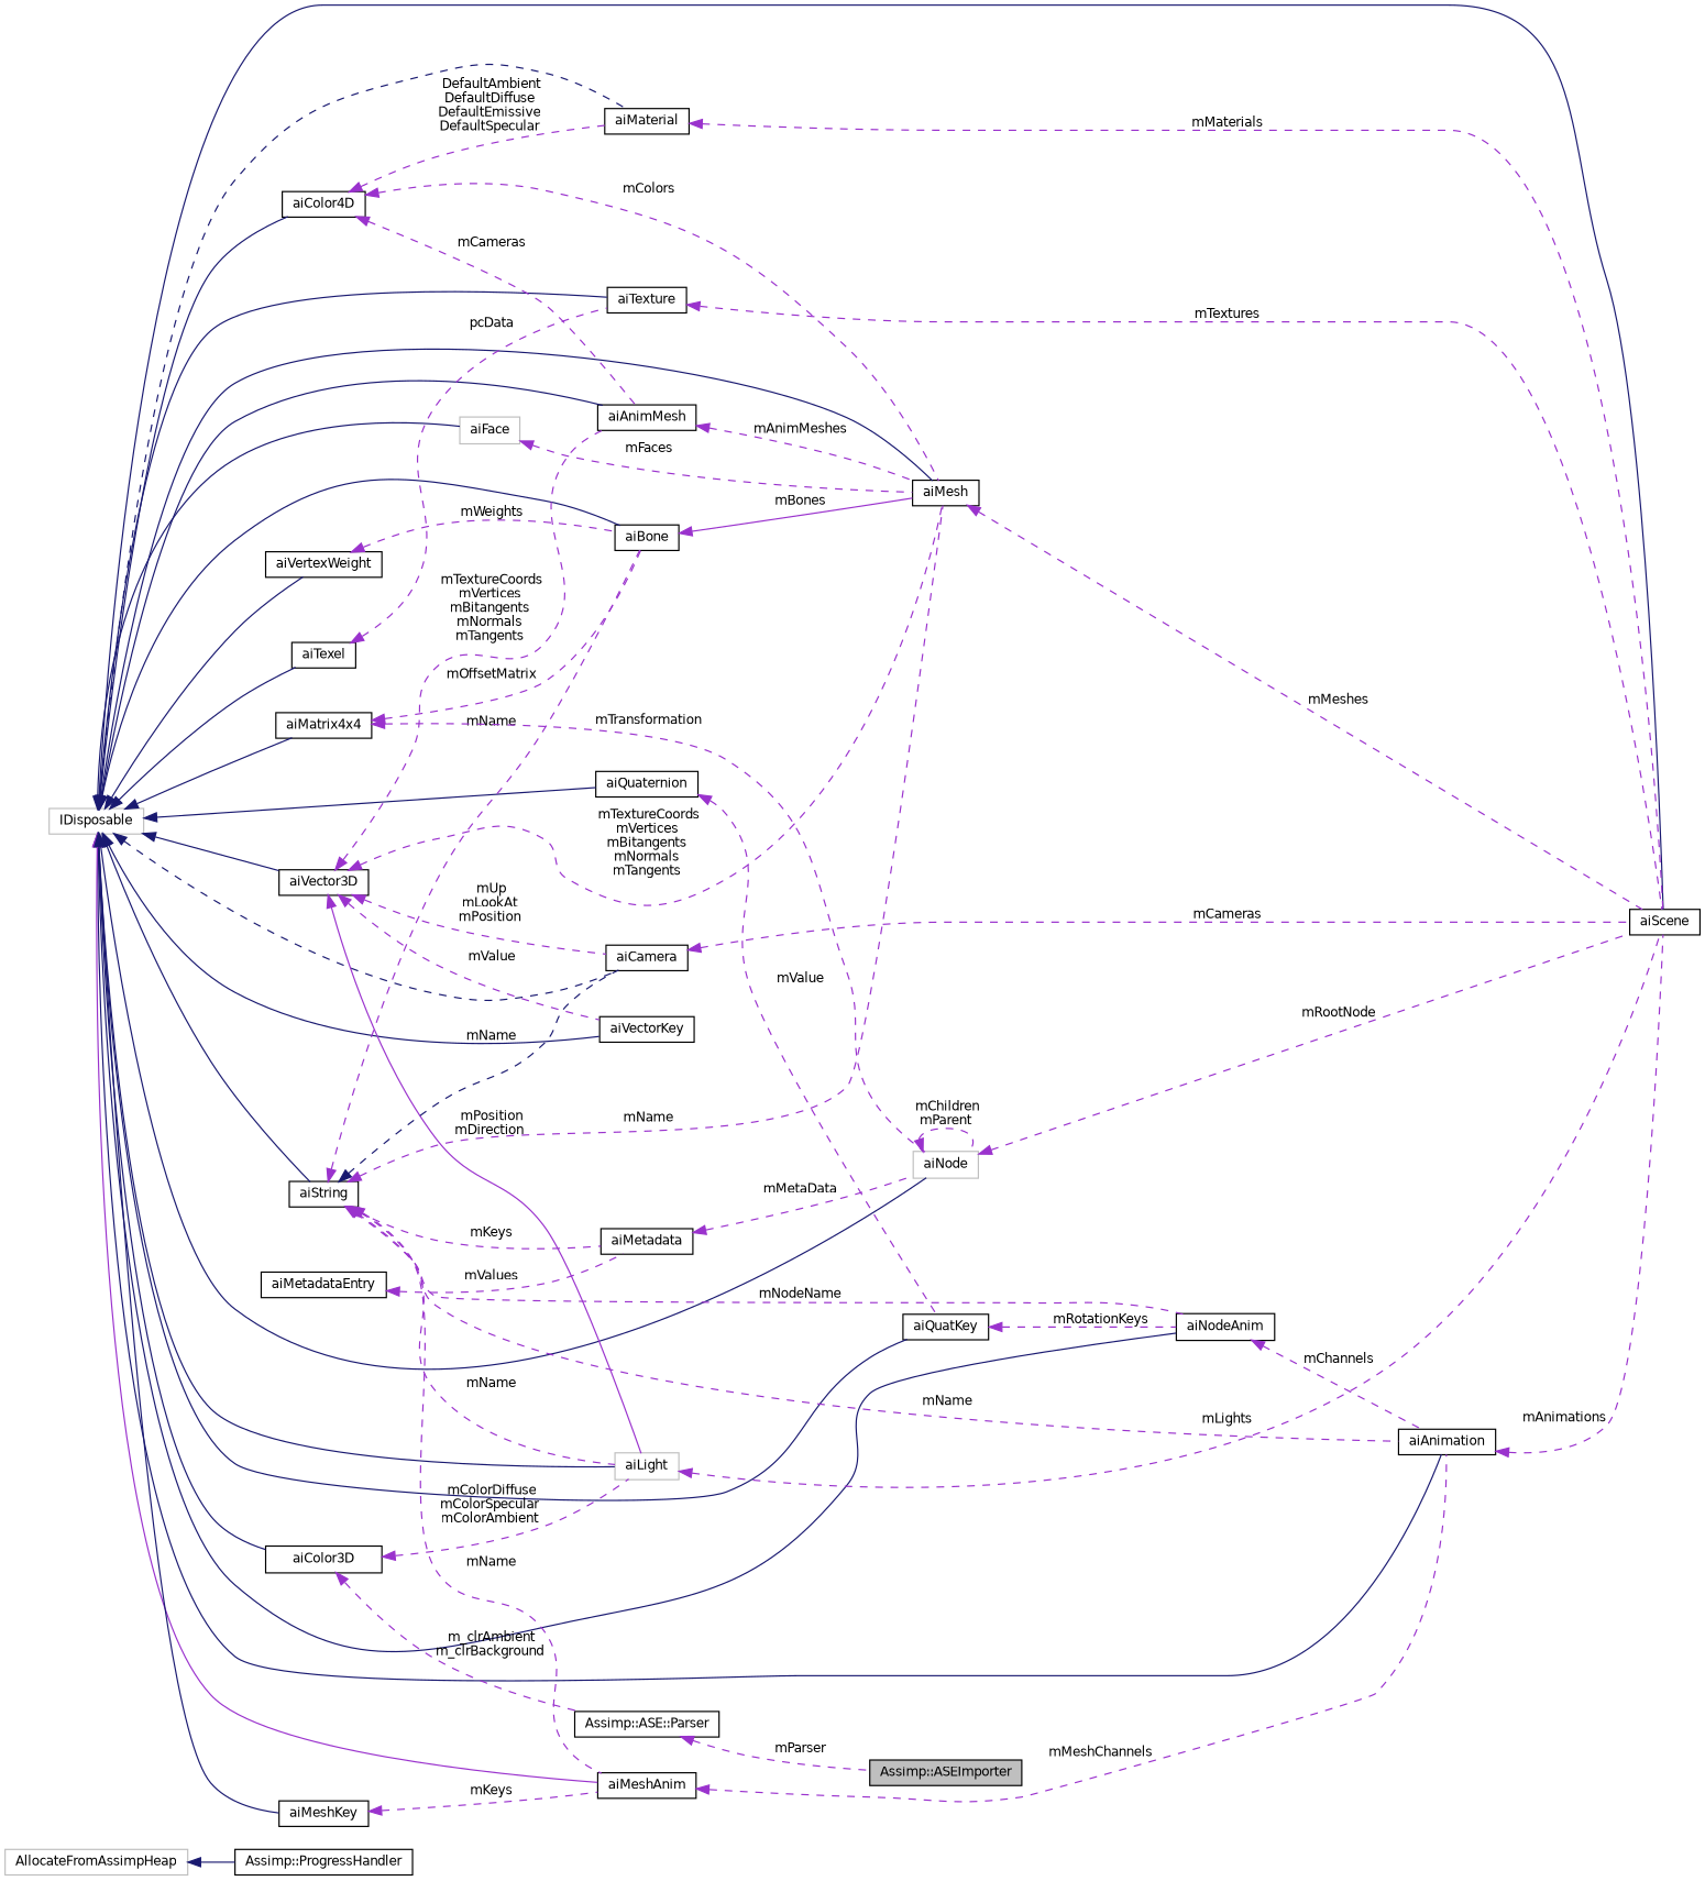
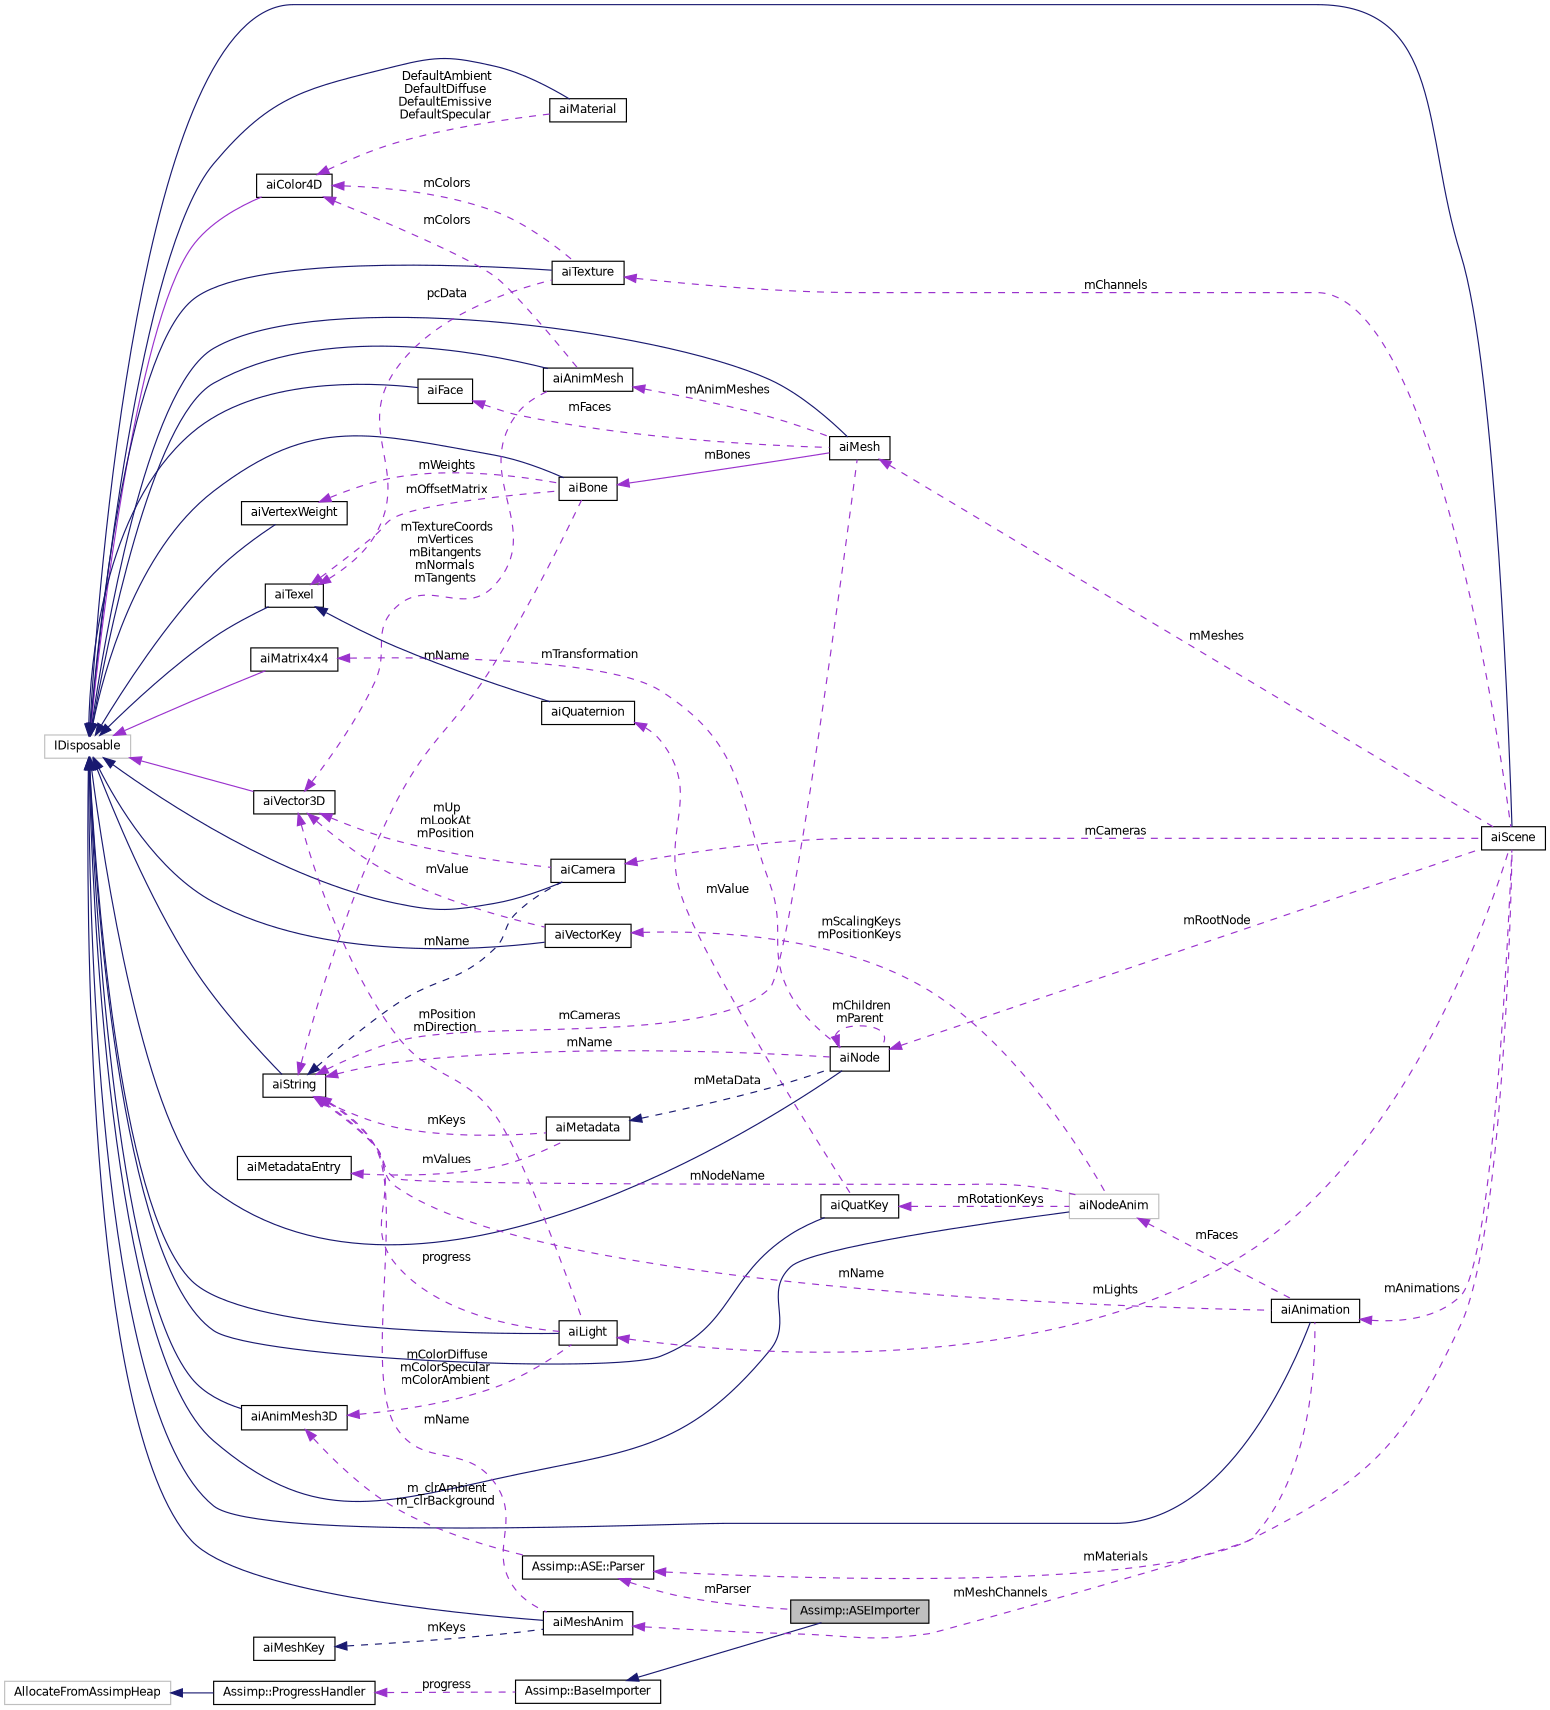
  digraph {
    rankdir=LR
    node [color=black fillcolor=white fontname=Helvetica fontsize=10 shape=record style=filled]
    edge [color=darkorchid3 dir=back fontname=Helvetica fontsize=10 labelfontname=Helvetica labelfontsize=10 style=dashed]
    n1 [fillcolor=grey75 fontcolor=black height=0.2 label="Assimp::ASEImporter" width=0.4]
+   n2 [height=0.2 label="Assimp::BaseImporter" width=0.4]
    n3 [height=0.2 label="Assimp::ProgressHandler" width=0.4]
    n4 [color=grey75 height=0.2 label=AllocateFromAssimpHeap width=0.4]
    n5 [height=0.2 label=aiScene width=0.4]
    n6 [color=grey75 height=0.2 label=IDisposable width=0.4]
    n7 [height=0.2 label=aiMaterial width=0.4]
    n8 [height=0.2 label=aiColor4D width=0.4]
    n9 [height=0.2 label=aiMesh width=0.4]
    n10 [height=0.2 label=aiAnimMesh width=0.4]
    n11 [height=0.2 label=aiVector3D width=0.4]
-   n12 [color=grey75 height=0.2 label=aiFace width=0.4]
+   n12 [height=0.2 label=aiFace width=0.4]
    n13 [height=0.2 label=aiString width=0.4]
    n14 [height=0.2 label=aiBone width=0.4]
    n15 [height=0.2 label=aiVertexWeight width=0.4]
    n16 [height=0.2 label=aiMatrix4x4 width=0.4]
    n17 [height=0.2 label=aiCamera width=0.4]
-   n18 [color=grey75 height=0.2 label=aiLight width=0.4]
-   n19 [height=0.2 label=aiColor3D width=0.4]
+   n18 [height=0.2 label=aiLight width=0.4]
+   n19 [height=0.2 label=aiAnimMesh3D width=0.4]
    n20 [height=0.2 label=aiAnimation width=0.4]
-   n21 [height=0.2 label=aiNodeAnim width=0.4]
+   n21 [color=grey75 height=0.2 label=aiNodeAnim width=0.4]
    n22 [height=0.2 label=aiQuatKey width=0.4]
    n23 [height=0.2 label=aiQuaternion width=0.4]
    n24 [height=0.2 label=aiVectorKey width=0.4]
    n25 [height=0.2 label=aiMeshAnim width=0.4]
    n26 [height=0.2 label=aiMeshKey width=0.4]
-   n27 [color=grey75 height=0.2 label=aiNode width=0.4]
+   n27 [height=0.2 label=aiNode width=0.4]
    n28 [height=0.2 label=aiTexture width=0.4]
    n29 [height=0.2 label=aiTexel width=0.4]
    n30 [height=0.2 label=aiMetadata width=0.4]
    n31 [height=0.2 label="Assimp::ASE::Parser" width=0.4]
    n32 [height=0.2 label=aiMetadataEntry width=0.4]
+   n2 -> n1 [color=midnightblue style=solid]
+   n3 -> n2 [label=" progress"]
    n4 -> n3 [color=midnightblue style=solid]
    n6 -> n5 [color=midnightblue style=solid]
-   n6 -> n7 [color=midnightblue]
-   n6 -> n8 [color=midnightblue style=solid]
+   n6 -> n7 [color=midnightblue style=solid]
+   n6 -> n8 [style=solid]
    n6 -> n9 [color=midnightblue style=solid]
    n6 -> n10 [color=midnightblue style=solid]
-   n6 -> n11 [color=midnightblue style=solid]
+   n6 -> n11 [style=solid]
    n6 -> n12 [color=midnightblue style=solid]
    n6 -> n13 [color=midnightblue style=solid]
    n6 -> n14 [color=midnightblue style=solid]
    n6 -> n15 [color=midnightblue style=solid]
-   n6 -> n16 [color=midnightblue style=solid]
-   n6 -> n17 [color=midnightblue]
+   n6 -> n16 [style=solid]
+   n6 -> n17 [color=midnightblue style=solid]
    n6 -> n18 [color=midnightblue style=solid]
    n6 -> n19 [color=midnightblue style=solid]
    n6 -> n20 [color=midnightblue style=solid]
    n6 -> n21 [color=midnightblue style=solid]
    n6 -> n22 [color=midnightblue style=solid]
-   n6 -> n23 [color=midnightblue style=solid]
+   n29 -> n23 [color=midnightblue style=solid]
    n6 -> n24 [color=midnightblue style=solid]
-   n6 -> n25 [style=solid]
-   n6 -> n26 [color=midnightblue style=solid]
+   n6 -> n25 [color=midnightblue style=solid]
    n6 -> n27 [color=midnightblue style=solid]
    n6 -> n28 [color=midnightblue style=solid]
    n6 -> n29 [color=midnightblue style=solid]
-   n7 -> n5 [label=" mMaterials"]
+   n31 -> n5 [label=" mMaterials"]
    n8 -> n7 [label=" DefaultAmbient\nDefaultDiffuse\nDefaultEmissive\nDefaultSpecular"]
-   n8 -> n9 [label=" mColors"]
-   n8 -> n10 [label=" mCameras"]
+   n8 -> n28 [label=" mColors"]
+   n8 -> n10 [label=" mColors"]
    n9 -> n5 [label=" mMeshes"]
    n10 -> n9 [label=" mAnimMeshes"]
-   n11 -> n9 [label=" mTextureCoords\nmVertices\nmBitangents\nmNormals\nmTangents"]
    n11 -> n10 [label=" mTextureCoords\nmVertices\nmBitangents\nmNormals\nmTangents"]
    n11 -> n17 [label=" mUp\nmLookAt\nmPosition"]
-   n11 -> n18 [label=" mPosition\nmDirection" style=solid]
+   n11 -> n18 [label=" mPosition\nmDirection"]
    n11 -> n24 [label=" mValue"]
    n12 -> n9 [label=" mFaces"]
-   n13 -> n9 [label=" mName"]
+   n13 -> n9 [label=" mCameras"]
    n13 -> n14 [label=" mName"]
    n13 -> n17 [color=midnightblue label=" mName"]
-   n13 -> n18 [label=" mName"]
+   n13 -> n18 [label=" progress"]
    n13 -> n20 [label=" mName"]
    n13 -> n21 [label=" mNodeName"]
    n13 -> n25 [label=" mName"]
+   n13 -> n27 [label=" mName"]
    n13 -> n30 [label=" mKeys"]
    n14 -> n9 [label=" mBones" style=solid]
    n15 -> n14 [label=" mWeights"]
-   n16 -> n14 [label=" mOffsetMatrix"]
+   n29 -> n14 [label=" mOffsetMatrix"]
    n16 -> n27 [label=" mTransformation"]
    n17 -> n5 [label=" mCameras"]
    n18 -> n5 [label=" mLights"]
    n19 -> n18 [label=" mColorDiffuse\nmColorSpecular\nmColorAmbient"]
    n19 -> n31 [label=" m_clrAmbient\nm_clrBackground"]
    n20 -> n5 [label=" mAnimations"]
-   n21 -> n20 [label=" mChannels"]
+   n21 -> n20 [label=" mFaces"]
    n22 -> n21 [label=" mRotationKeys"]
    n23 -> n22 [label=" mValue"]
+   n24 -> n21 [label=" mScalingKeys\nmPositionKeys"]
    n25 -> n20 [label=" mMeshChannels"]
-   n26 -> n25 [label=" mKeys"]
+   n26 -> n25 [color=midnightblue label=" mKeys"]
    n27 -> n5 [label=" mRootNode"]
    n27 -> n27 [label=" mChildren\nmParent"]
-   n28 -> n5 [label=" mTextures"]
+   n28 -> n5 [label=" mChannels"]
    n29 -> n28 [label=" pcData"]
-   n30 -> n27 [label=" mMetaData"]
+   n30 -> n27 [color=midnightblue label=" mMetaData"]
    n31 -> n1 [label=" mParser"]
    n32 -> n30 [label=" mValues"]
  }
